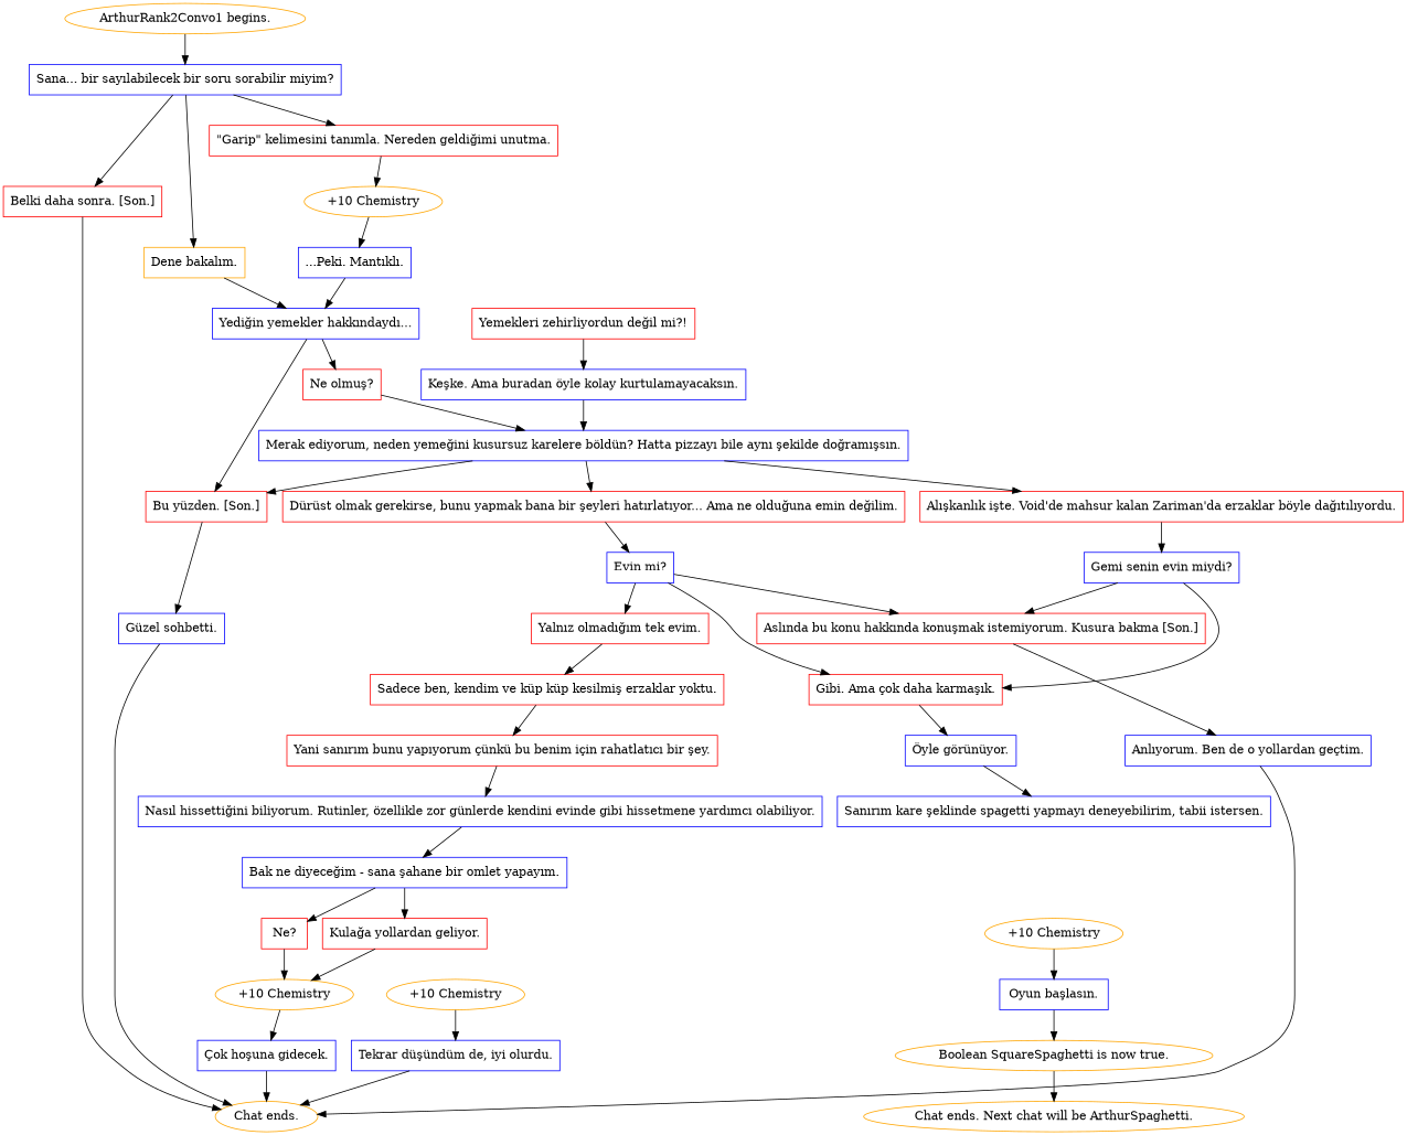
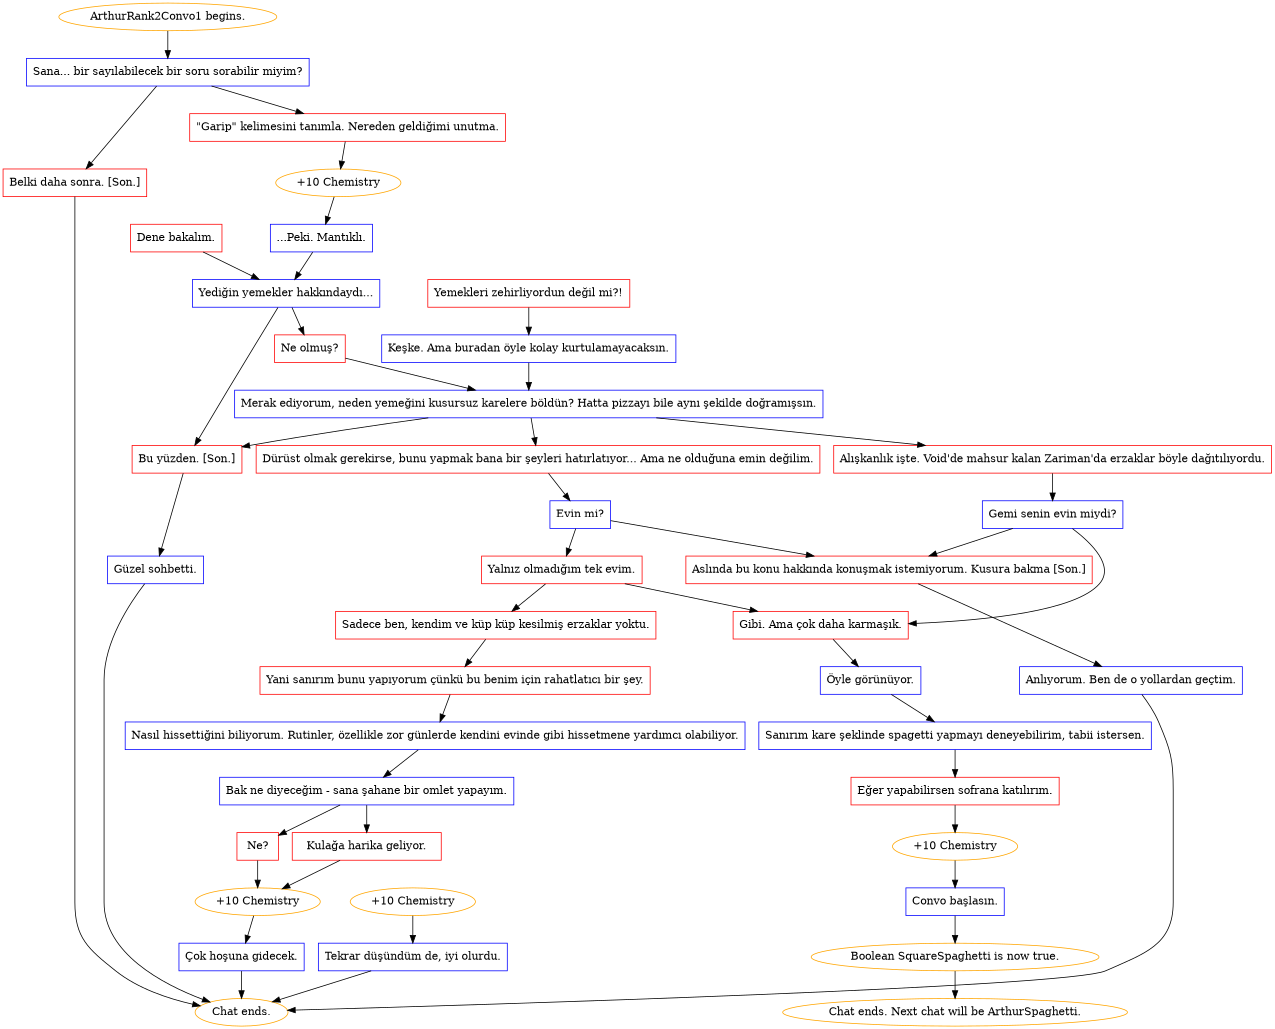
  digraph {
    node [color=blue shape=box]
    "ArthurRank2Convo1 begins." [color=orange shape=""]
    n2 [label="Sana... bir sayılabilecek bir soru sorabilir miyim?"]
    n3 [color=red label="\"Garip\" kelimesini tanımla. Nereden geldiğimi unutma."]
-   n4 [color=orange label="Dene bakalım."]
+   n4 [color=red label="Dene bakalım."]
    n5 [color=red label="Belki daha sonra. [Son.]"]
    n6 [color=orange label="+10 Chemistry" shape=""]
    n7 [label="Yediğin yemekler hakkındaydı..."]
    "Chat ends." [color=orange shape=""]
    n9 [label="...Peki. Mantıklı."]
    n10 [color=red label="Ne olmuş?"]
    n11 [color=red label="Bu yüzden. [Son.]"]
    n12 [color=red label="Yemekleri zehirliyordun değil mi?!"]
    n13 [label="Keşke. Ama buradan öyle kolay kurtulamayacaksın."]
    n14 [label="Merak ediyorum, neden yemeğini kusursuz karelere böldün? Hatta pizzayı bile aynı şekilde doğramışsın."]
    n15 [color=red label="Dürüst olmak gerekirse, bunu yapmak bana bir şeyleri hatırlatıyor... Ama ne olduğuna emin değilim."]
    n16 [color=red label="Alışkanlık işte. Void'de mahsur kalan Zariman'da erzaklar böyle dağıtılıyordu."]
    n17 [label="Evin mi?"]
    n18 [label="Gemi senin evin miydi?"]
    n19 [label="Güzel sohbetti."]
    n20 [color=red label="Gibi. Ama çok daha karmaşık."]
    n21 [color=red label="Yalnız olmadığım tek evim."]
    n22 [color=red label="Aslında bu konu hakkında konuşmak istemiyorum. Kusura bakma [Son.]"]
    n23 [label="Öyle görünüyor."]
    n24 [color=red label="Sadece ben, kendim ve küp küp kesilmiş erzaklar yoktu."]
    n25 [label="Anlıyorum. Ben de o yollardan geçtim."]
    n26 [label="Sanırım kare şeklinde spagetti yapmayı deneyebilirim, tabii istersen."]
    n27 [color=red label="Yani sanırım bunu yapıyorum çünkü bu benim için rahatlatıcı bir şey."]
+   n28 [color=red label="Eğer yapabilirsen sofrana katılırım."]
    n29 [label="Nasıl hissettiğini biliyorum. Rutinler, özellikle zor günlerde kendini evinde gibi hissetmene yardımcı olabiliyor."]
    n30 [color=orange label="+10 Chemistry" shape=""]
    n31 [label="Bak ne diyeceğim - sana şahane bir omlet yapayım."]
-   n32 [label="Oyun başlasın."]
+   n32 [label="Convo başlasın."]
    n33 [color=orange label="+10 Chemistry" shape=""]
    n34 [label="Tekrar düşündüm de, iyi olurdu."]
-   n35 [color=red label="Kulağa yollardan geliyor."]
+   n35 [color=red label="Kulağa harika geliyor."]
    n36 [color=red label="Ne?"]
    n37 [color=orange label="Boolean SquareSpaghetti is now true." shape=""]
    n38 [color=orange label="+10 Chemistry" shape=""]
    "Chat ends. Next chat will be ArthurSpaghetti." [color=orange shape=""]
    n40 [label="Çok hoşuna gidecek."]
    "ArthurRank2Convo1 begins." -> n2
    n2 -> n3
-   n2 -> n4
    n2 -> n5
    n3 -> n6
    n4 -> n7
    n5 -> "Chat ends."
    n6 -> n9
    n7 -> n10
    n7 -> n11
    n9 -> n7
    n10 -> n14
    n11 -> n19
    n12 -> n13
    n13 -> n14
    n14 -> n11
    n14 -> n15
    n14 -> n16
    n15 -> n17
    n16 -> n18
-   n17 -> n20
+   n21 -> n20
    n17 -> n21
    n17 -> n22
    n18 -> n20
    n18 -> n22
    n19 -> "Chat ends."
    n20 -> n23
    n21 -> n24
    n22 -> n25
    n23 -> n26
    n24 -> n27
    n25 -> "Chat ends."
+   n26 -> n28
    n27 -> n29
+   n28 -> n30
    n29 -> n31
    n30 -> n32
    n31 -> n35
    n31 -> n36
    n32 -> n37
    n33 -> n34
    n34 -> "Chat ends."
    n35 -> n38
    n36 -> n38
    n37 -> "Chat ends. Next chat will be ArthurSpaghetti."
    n38 -> n40
    n40 -> "Chat ends."
  }
